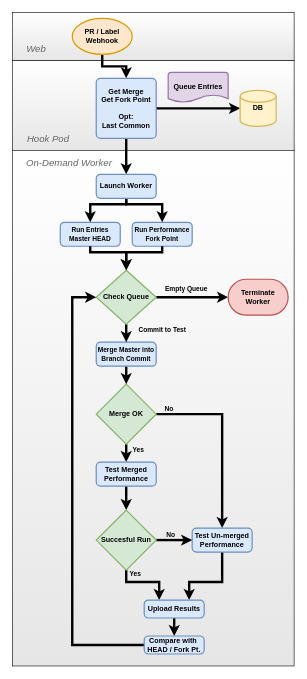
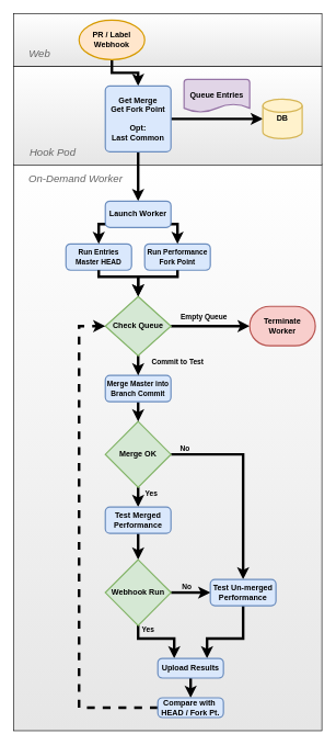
  <mxCell id="0" />
  <mxCell id="1" parent="0" />
  <mxCell id="2" value="" style="rounded=0;whiteSpace=wrap;html=1;gradientColor=#E6E6E6;" vertex="1" parent="1"><mxGeometry x="20" y="249" width="470" height="861" as="geometry" /></mxCell>
  <mxCell id="3" value="" style="rounded=0;whiteSpace=wrap;html=1;gradientColor=#E6E6E6;" vertex="1" parent="1"><mxGeometry x="20" y="100" width="470" height="150" as="geometry" /></mxCell>
  <mxCell id="4" value="" style="rounded=0;whiteSpace=wrap;html=1;gradientColor=#E6E6E6;" vertex="1" parent="1"><mxGeometry x="20" y="20" width="470" height="80" as="geometry" /></mxCell>
  <mxCell id="5" value="&lt;i&gt;&lt;font style=&quot;font-size: 16px&quot; color=&quot;#666666&quot;&gt;Web&lt;/font&gt;&lt;/i&gt;" style="text;html=1;strokeColor=none;fillColor=none;align=center;verticalAlign=middle;whiteSpace=wrap;rounded=0;" vertex="1" parent="1"><mxGeometry x="40" y="70" width="40" height="20" as="geometry" /></mxCell>
  <mxCell id="6" value="&lt;i&gt;&lt;font style=&quot;font-size: 16px&quot; color=&quot;#666666&quot;&gt;Hook Pod&lt;/font&gt;&lt;/i&gt;" style="text;html=1;strokeColor=none;fillColor=none;align=center;verticalAlign=middle;whiteSpace=wrap;rounded=0;" vertex="1" parent="1"><mxGeometry x="40" y="220" width="80" height="20" as="geometry" /></mxCell>
  <mxCell id="7" value="&lt;i&gt;&lt;font style=&quot;font-size: 16px&quot; color=&quot;#666666&quot;&gt;On-Demand Worker&lt;/font&gt;&lt;/i&gt;" style="text;html=1;strokeColor=none;fillColor=none;align=center;verticalAlign=middle;whiteSpace=wrap;rounded=0;" vertex="1" parent="1"><mxGeometry x="40" y="260" width="150" height="20" as="geometry" /></mxCell>
  <mxCell id="8" value="&lt;font style=&quot;font-size: 11px&quot;&gt;Run Performance&lt;br&gt;Fork Point&lt;/font&gt;" style="rounded=1;whiteSpace=wrap;html=1;absoluteArcSize=1;arcSize=14;strokeWidth=2;fillColor=#dae8fc;strokeColor=#6c8ebf;fontStyle=1" vertex="1" parent="1"><mxGeometry x="220" y="370" width="100" height="40" as="geometry" /></mxCell>
  <mxCell id="9" value="&lt;font style=&quot;font-size: 11px&quot;&gt;Run Entries&lt;br&gt;Master HEAD&lt;/font&gt;" style="rounded=1;whiteSpace=wrap;html=1;absoluteArcSize=1;arcSize=14;strokeWidth=2;fillColor=#dae8fc;strokeColor=#6c8ebf;fontStyle=1" vertex="1" parent="1"><mxGeometry x="100" y="370" width="100" height="40" as="geometry" /></mxCell>
  <mxCell id="10" style="edgeStyle=orthogonalEdgeStyle;rounded=0;orthogonalLoop=1;jettySize=auto;html=1;exitX=1;exitY=0.5;exitDx=0;exitDy=0;exitPerimeter=0;entryX=0.5;entryY=0;entryDx=0;entryDy=0;strokeWidth=4;fontStyle=1" edge="1" parent="1" source="13" target="30"><mxGeometry relative="1" as="geometry" /></mxCell>
  <mxCell id="11" value="No" style="edgeLabel;html=1;align=center;verticalAlign=middle;resizable=0;points=[];fontStyle=1;labelBackgroundColor=none;" vertex="1" connectable="0" parent="10"><mxGeometry x="-0.835" y="-1" relative="1" as="geometry"><mxPoint x="-4.69" y="-11" as="offset" /></mxGeometry></mxCell>
  <mxCell id="12" value="Yes" style="edgeStyle=orthogonalEdgeStyle;rounded=0;orthogonalLoop=1;jettySize=auto;html=1;exitX=0.5;exitY=1;exitDx=0;exitDy=0;exitPerimeter=0;entryX=0.5;entryY=0;entryDx=0;entryDy=0;strokeWidth=4;labelBackgroundColor=none;fontStyle=1" edge="1" parent="1" source="13" target="25"><mxGeometry x="-0.333" y="20" relative="1" as="geometry"><mxPoint as="offset" /></mxGeometry></mxCell>
  <mxCell id="13" value="Merge OK" style="strokeWidth=2;html=1;shape=mxgraph.flowchart.decision;whiteSpace=wrap;fontStyle=1;fillColor=#d5e8d4;strokeColor=#82b366;" vertex="1" parent="1"><mxGeometry x="160" y="640" width="100" height="100" as="geometry" /></mxCell>
  <mxCell id="14" style="edgeStyle=orthogonalEdgeStyle;rounded=0;orthogonalLoop=1;jettySize=auto;html=1;exitX=0.5;exitY=1;exitDx=0;exitDy=0;exitPerimeter=0;strokeWidth=4;fontStyle=1" edge="1" parent="1" source="15" target="18"><mxGeometry relative="1" as="geometry" /></mxCell>
  <mxCell id="15" value="PR / Label&lt;br&gt;Webhook" style="strokeWidth=2;html=1;shape=mxgraph.flowchart.start_1;whiteSpace=wrap;fontStyle=1;fillColor=#ffe6cc;strokeColor=#d79b00;" vertex="1" parent="1"><mxGeometry x="120" y="30" width="100" height="60" as="geometry" /></mxCell>
  <mxCell id="16" style="edgeStyle=orthogonalEdgeStyle;rounded=0;orthogonalLoop=1;jettySize=auto;html=1;exitX=0.5;exitY=1;exitDx=0;exitDy=0;entryX=0.5;entryY=0;entryDx=0;entryDy=0;strokeWidth=4;fontStyle=1" edge="1" parent="1" source="18" target="23"><mxGeometry relative="1" as="geometry" /></mxCell>
  <mxCell id="17" style="edgeStyle=orthogonalEdgeStyle;rounded=0;orthogonalLoop=1;jettySize=auto;html=1;exitX=1;exitY=0.5;exitDx=0;exitDy=0;strokeWidth=4;fontStyle=1" edge="1" parent="1" source="18" target="20"><mxGeometry relative="1" as="geometry" /></mxCell>
  <mxCell id="18" value="Get Merge&lt;br&gt;Get Fork Point&lt;br&gt;&lt;br&gt;Opt:&lt;br&gt;Last Common" style="rounded=1;whiteSpace=wrap;html=1;absoluteArcSize=1;arcSize=14;strokeWidth=2;fillColor=#dae8fc;strokeColor=#6c8ebf;fontStyle=1" vertex="1" parent="1"><mxGeometry x="160" y="130" width="100" height="100" as="geometry" /></mxCell>
  <mxCell id="19" value="Queue Entries" style="strokeWidth=2;html=1;shape=mxgraph.flowchart.document2;whiteSpace=wrap;size=0.25;fontStyle=1;fillColor=#e1d5e7;strokeColor=#9673a6;" vertex="1" parent="1"><mxGeometry x="280" y="120" width="100" height="50" as="geometry" /></mxCell>
  <mxCell id="20" value="DB" style="strokeWidth=2;html=1;shape=mxgraph.flowchart.database;whiteSpace=wrap;fontStyle=1;fillColor=#fff2cc;strokeColor=#d6b656;" vertex="1" parent="1"><mxGeometry x="400" y="150" width="60" height="60" as="geometry" /></mxCell>
  <mxCell id="21" style="edgeStyle=orthogonalEdgeStyle;rounded=0;orthogonalLoop=1;jettySize=auto;html=1;exitX=0.5;exitY=1;exitDx=0;exitDy=0;entryX=0.5;entryY=0;entryDx=0;entryDy=0;strokeWidth=4;fontStyle=1" edge="1" parent="1" source="23" target="9"><mxGeometry relative="1" as="geometry"><Array as="points"><mxPoint x="210" y="340" /><mxPoint x="150" y="340" /></Array></mxGeometry></mxCell>
  <mxCell id="22" style="edgeStyle=orthogonalEdgeStyle;rounded=0;orthogonalLoop=1;jettySize=auto;html=1;exitX=0.5;exitY=1;exitDx=0;exitDy=0;entryX=0.5;entryY=0;entryDx=0;entryDy=0;labelBackgroundColor=none;strokeWidth=4;" edge="1" parent="1" source="23" target="8"><mxGeometry relative="1" as="geometry"><Array as="points"><mxPoint x="210" y="340" /><mxPoint x="270" y="340" /></Array></mxGeometry></mxCell>
- <mxCell id="23" value="Launch Worker" style="rounded=1;whiteSpace=wrap;html=1;absoluteArcSize=1;arcSize=14;strokeWidth=2;fillColor=#dae8fc;strokeColor=#6c8ebf;fontStyle=1" vertex="1" parent="1"><mxGeometry x="160" y="290" width="100" height="40" as="geometry" /></mxCell>
+ <mxCell id="23" value="Launch Worker" style="rounded=1;whiteSpace=wrap;html=1;absoluteArcSize=1;arcSize=14;strokeWidth=2;fillColor=#dae8fc;strokeColor=#6c8ebf;fontStyle=1" vertex="1" parent="1"><mxGeometry x="160" y="305" width="100" height="40" as="geometry" /></mxCell>
  <mxCell id="24" style="edgeStyle=orthogonalEdgeStyle;rounded=0;orthogonalLoop=1;jettySize=auto;html=1;exitX=0.5;exitY=1;exitDx=0;exitDy=0;entryX=0.5;entryY=0;entryDx=0;entryDy=0;entryPerimeter=0;strokeWidth=4;fontStyle=1" edge="1" parent="1" source="25" target="35"><mxGeometry relative="1" as="geometry" /></mxCell>
  <mxCell id="25" value="Test Merged&lt;br&gt;Performance" style="rounded=1;whiteSpace=wrap;html=1;absoluteArcSize=1;arcSize=14;strokeWidth=2;fillColor=#dae8fc;strokeColor=#6c8ebf;fontStyle=1" vertex="1" parent="1"><mxGeometry x="160" y="770" width="100" height="40" as="geometry" /></mxCell>
  <mxCell id="26" style="edgeStyle=orthogonalEdgeStyle;rounded=0;orthogonalLoop=1;jettySize=auto;html=1;exitX=0.5;exitY=1;exitDx=0;exitDy=0;entryX=0.5;entryY=0;entryDx=0;entryDy=0;entryPerimeter=0;strokeWidth=4;fontStyle=1" edge="1" parent="1" source="27" target="13"><mxGeometry relative="1" as="geometry" /></mxCell>
  <mxCell id="27" value="&lt;font style=&quot;font-size: 11px&quot;&gt;Merge Master into&lt;br&gt;Branch Commit&lt;/font&gt;" style="rounded=1;whiteSpace=wrap;html=1;absoluteArcSize=1;arcSize=14;strokeWidth=2;fillColor=#dae8fc;strokeColor=#6c8ebf;fontStyle=1" vertex="1" parent="1"><mxGeometry x="160" y="570" width="100" height="40" as="geometry" /></mxCell>
  <mxCell id="28" style="edgeStyle=orthogonalEdgeStyle;rounded=0;orthogonalLoop=1;jettySize=auto;html=1;exitX=0.5;exitY=1;exitDx=0;exitDy=0;strokeWidth=4;fontStyle=1" edge="1" parent="1" source="9" target="41"><mxGeometry relative="1" as="geometry"><Array as="points"><mxPoint x="150" y="420" /><mxPoint x="210" y="420" /></Array></mxGeometry></mxCell>
  <mxCell id="29" style="edgeStyle=orthogonalEdgeStyle;rounded=0;orthogonalLoop=1;jettySize=auto;html=1;exitX=0.5;exitY=1;exitDx=0;exitDy=0;strokeWidth=4;entryX=0.75;entryY=0;entryDx=0;entryDy=0;fontStyle=1" edge="1" parent="1" source="30" target="37"><mxGeometry relative="1" as="geometry"><mxPoint x="370" y="970" as="targetPoint" /><Array as="points"><mxPoint x="370" y="970" /><mxPoint x="315" y="970" /></Array></mxGeometry></mxCell>
  <mxCell id="30" value="Test Un-merged&lt;br&gt;Performance" style="rounded=1;whiteSpace=wrap;html=1;absoluteArcSize=1;arcSize=14;strokeWidth=2;fillColor=#dae8fc;strokeColor=#6c8ebf;fontStyle=1" vertex="1" parent="1"><mxGeometry x="320" y="880" width="100" height="40" as="geometry" /></mxCell>
  <mxCell id="31" style="edgeStyle=orthogonalEdgeStyle;rounded=0;orthogonalLoop=1;jettySize=auto;html=1;exitX=1;exitY=0.5;exitDx=0;exitDy=0;exitPerimeter=0;entryX=0;entryY=0.5;entryDx=0;entryDy=0;strokeWidth=4;fontStyle=1" edge="1" parent="1" source="35" target="30"><mxGeometry relative="1" as="geometry" /></mxCell>
  <mxCell id="32" value="No" style="edgeLabel;html=1;align=center;verticalAlign=middle;resizable=0;points=[];fontStyle=1;labelBackgroundColor=none;" vertex="1" connectable="0" parent="31"><mxGeometry x="-0.227" relative="1" as="geometry"><mxPoint y="-10" as="offset" /></mxGeometry></mxCell>
  <mxCell id="33" style="edgeStyle=orthogonalEdgeStyle;rounded=0;orthogonalLoop=1;jettySize=auto;html=1;exitX=0.5;exitY=1;exitDx=0;exitDy=0;exitPerimeter=0;entryX=0.25;entryY=0;entryDx=0;entryDy=0;strokeWidth=4;fontStyle=1" edge="1" parent="1" source="35" target="37"><mxGeometry relative="1" as="geometry"><Array as="points"><mxPoint x="210" y="970" /><mxPoint x="265" y="970" /></Array></mxGeometry></mxCell>
  <mxCell id="34" value="Yes" style="edgeLabel;html=1;align=center;verticalAlign=middle;resizable=0;points=[];fontStyle=1;labelBackgroundColor=none;" vertex="1" connectable="0" parent="33"><mxGeometry x="-0.229" relative="1" as="geometry"><mxPoint x="-5.59" y="-15" as="offset" /></mxGeometry></mxCell>
- <mxCell id="35" value="Succesful Run" style="strokeWidth=2;html=1;shape=mxgraph.flowchart.decision;whiteSpace=wrap;fontStyle=1;fillColor=#d5e8d4;strokeColor=#82b366;" vertex="1" parent="1"><mxGeometry x="160" y="850" width="100" height="100" as="geometry" /></mxCell>
+ <mxCell id="35" value="Webhook Run" style="strokeWidth=2;html=1;shape=mxgraph.flowchart.decision;whiteSpace=wrap;fontStyle=1;fillColor=#d5e8d4;strokeColor=#82b366;" vertex="1" parent="1"><mxGeometry x="160" y="850" width="100" height="100" as="geometry" /></mxCell>
  <mxCell id="36" style="edgeStyle=orthogonalEdgeStyle;rounded=0;orthogonalLoop=1;jettySize=auto;html=1;exitX=0.5;exitY=1;exitDx=0;exitDy=0;entryX=0.5;entryY=0;entryDx=0;entryDy=0;labelBackgroundColor=none;strokeWidth=4;" edge="1" parent="1" source="37" target="45"><mxGeometry relative="1" as="geometry" /></mxCell>
  <mxCell id="37" value="Upload Results" style="rounded=1;whiteSpace=wrap;html=1;absoluteArcSize=1;arcSize=14;strokeWidth=2;fillColor=#dae8fc;strokeColor=#6c8ebf;fontStyle=1" vertex="1" parent="1"><mxGeometry x="240" y="1000" width="100" height="30" as="geometry" /></mxCell>
  <mxCell id="38" value="Commit to Test" style="edgeStyle=orthogonalEdgeStyle;rounded=0;orthogonalLoop=1;jettySize=auto;html=1;exitX=0.5;exitY=1;exitDx=0;exitDy=0;entryX=0.5;entryY=0;entryDx=0;entryDy=0;strokeWidth=4;fontStyle=1;labelBackgroundColor=none;" edge="1" parent="1" source="41" target="27"><mxGeometry x="-0.333" y="60" relative="1" as="geometry"><Array as="points"><mxPoint x="210" y="550" /><mxPoint x="210" y="550" /></Array><mxPoint as="offset" /></mxGeometry></mxCell>
  <mxCell id="39" style="rounded=0;orthogonalLoop=1;jettySize=auto;html=1;exitX=1;exitY=0.5;exitDx=0;exitDy=0;exitPerimeter=0;entryX=0;entryY=0.5;entryDx=0;entryDy=0;entryPerimeter=0;strokeWidth=4;fontStyle=1;edgeStyle=orthogonalEdgeStyle;curved=1;" edge="1" parent="1" source="41" target="42"><mxGeometry relative="1" as="geometry" /></mxCell>
  <mxCell id="40" value="Empty Queue" style="edgeLabel;html=1;align=center;verticalAlign=middle;resizable=0;points=[];fontStyle=1;labelBackgroundColor=none;" vertex="1" connectable="0" parent="39"><mxGeometry x="-0.348" y="1" relative="1" as="geometry"><mxPoint x="10.57" y="-14" as="offset" /></mxGeometry></mxCell>
  <mxCell id="41" value="Check Queue" style="strokeWidth=2;html=1;shape=mxgraph.flowchart.decision;whiteSpace=wrap;fontFamily=Helvetica;fontSize=12;align=center;strokeColor=#82b366;fillColor=#d5e8d4;fontStyle=1" vertex="1" parent="1"><mxGeometry x="160" y="450" width="100" height="90" as="geometry" /></mxCell>
  <mxCell id="42" value="Terminate&lt;br&gt;Worker" style="strokeWidth=2;html=1;shape=mxgraph.flowchart.terminator;whiteSpace=wrap;fontStyle=1;fillColor=#f8cecc;strokeColor=#b85450;" vertex="1" parent="1"><mxGeometry x="380" y="465" width="100" height="60" as="geometry" /></mxCell>
  <mxCell id="43" style="edgeStyle=orthogonalEdgeStyle;rounded=0;orthogonalLoop=1;jettySize=auto;html=1;exitX=0.5;exitY=1;exitDx=0;exitDy=0;entryX=0.5;entryY=0;entryDx=0;entryDy=0;entryPerimeter=0;labelBackgroundColor=none;strokeWidth=4;" edge="1" parent="1" source="8" target="41"><mxGeometry relative="1" as="geometry"><Array as="points"><mxPoint x="270" y="420" /><mxPoint x="210" y="420" /></Array></mxGeometry></mxCell>
- <mxCell id="44" style="edgeStyle=orthogonalEdgeStyle;rounded=0;orthogonalLoop=1;jettySize=auto;html=1;exitX=0;exitY=0.5;exitDx=0;exitDy=0;entryX=0;entryY=0.5;entryDx=0;entryDy=0;entryPerimeter=0;labelBackgroundColor=none;strokeWidth=4;" edge="1" parent="1" source="45" target="41"><mxGeometry relative="1" as="geometry"><Array as="points"><mxPoint x="120" y="1075" /><mxPoint x="120" y="495" /></Array></mxGeometry></mxCell>
+ <mxCell id="44" style="edgeStyle=orthogonalEdgeStyle;rounded=0;orthogonalLoop=1;jettySize=auto;html=1;exitX=0;exitY=0.5;exitDx=0;exitDy=0;entryX=0;entryY=0.5;entryDx=0;entryDy=0;entryPerimeter=0;labelBackgroundColor=none;strokeWidth=4;dashed=1;" edge="1" parent="1" source="45" target="41"><mxGeometry relative="1" as="geometry"><Array as="points"><mxPoint x="120" y="1075" /><mxPoint x="120" y="495" /></Array></mxGeometry></mxCell>
  <mxCell id="45" value="Compare with&amp;nbsp;&lt;br&gt;HEAD / Fork Pt." style="rounded=1;whiteSpace=wrap;html=1;absoluteArcSize=1;arcSize=14;strokeWidth=2;fillColor=#dae8fc;strokeColor=#6c8ebf;fontStyle=1" vertex="1" parent="1"><mxGeometry x="240" y="1060" width="100" height="30" as="geometry" /></mxCell>
